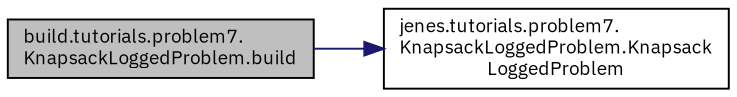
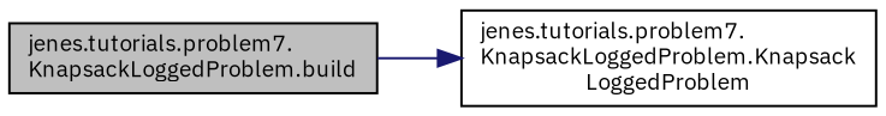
  digraph {
    rankdir=LR
    fontname="IBM Plex Sans"
    node [color=black fontname="IBM Plex Sans" fontsize=10 shape=record style=filled]
-   n1 [fillcolor=grey75 fontcolor=black height=0.2 label="build.tutorials.problem7.\lKnapsackLoggedProblem.build" width=0.4]
+   n1 [fillcolor=grey75 fontcolor=black height=0.2 label="jenes.tutorials.problem7.\lKnapsackLoggedProblem.build" width=0.4]
    n2 [fillcolor=white height=0.2 label="jenes.tutorials.problem7.\lKnapsackLoggedProblem.Knapsack\lLoggedProblem" width=0.4]
    n1 -> n2 [color=midnightblue fontname="IBM Plex Sans" fontsize=10 labelfontname=Helvetica labelfontsize=10 style=solid]
  }
